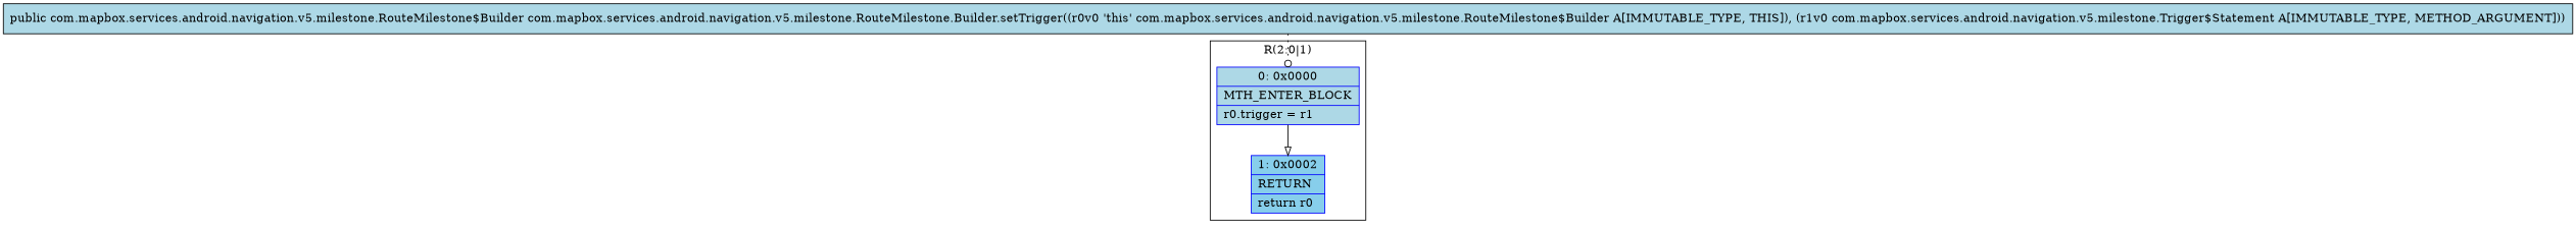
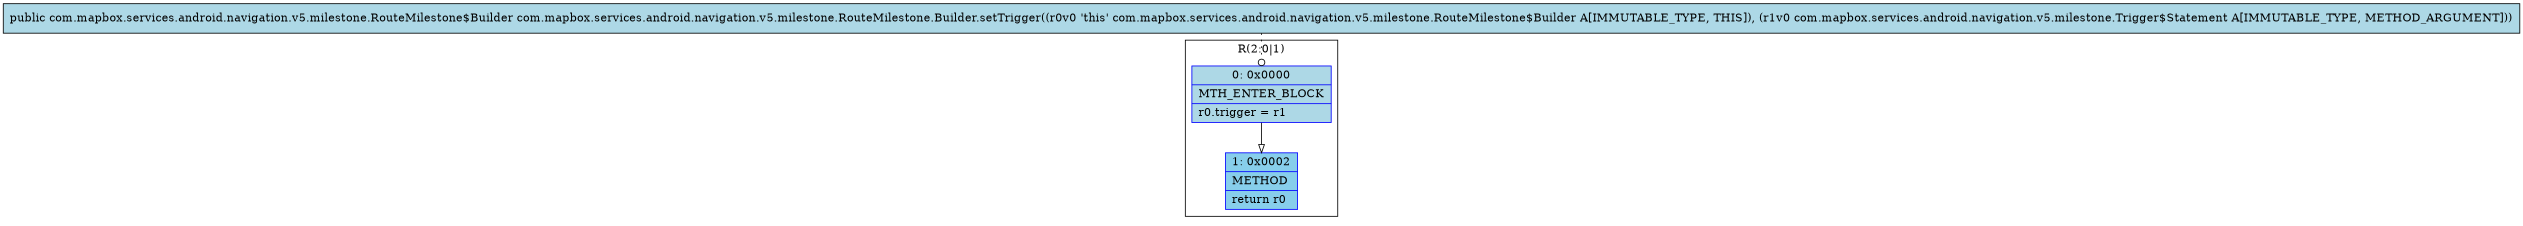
  digraph {
    node [color=blue shape=record style=filled fillcolor=lightblue]
    n1 [label="{0\:\ 0x0000|MTH_ENTER_BLOCK\l|r0.trigger = r1\l}"]
-   n2 [label="{1\:\ 0x0002|RETURN\l|return r0\l}" fillcolor=skyblue]
+   n2 [label="{1\:\ 0x0002|METHOD\l|return r0\l}" fillcolor=skyblue]
    n3 [label="{public com.mapbox.services.android.navigation.v5.milestone.RouteMilestone$Builder com.mapbox.services.android.navigation.v5.milestone.RouteMilestone.Builder.setTrigger((r0v0 'this' com.mapbox.services.android.navigation.v5.milestone.RouteMilestone$Builder A[IMMUTABLE_TYPE, THIS]), (r1v0 com.mapbox.services.android.navigation.v5.milestone.Trigger$Statement A[IMMUTABLE_TYPE, METHOD_ARGUMENT])) }" color=""]
    subgraph cluster_1 {
      label="R(2:0|1)"
      n1
      n2
    }
    n1 -> n2 [style=solid arrowhead=onormal]
    n3 -> n1 [style=dotted arrowhead=odot]
  }
